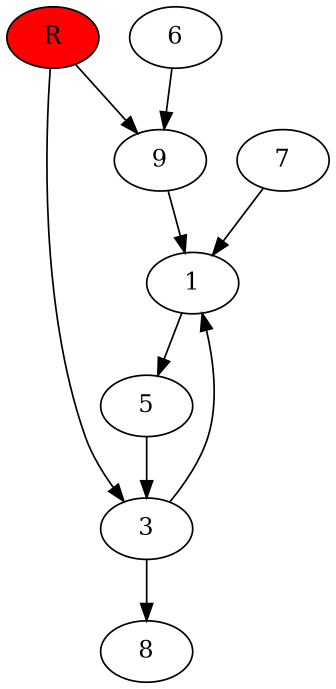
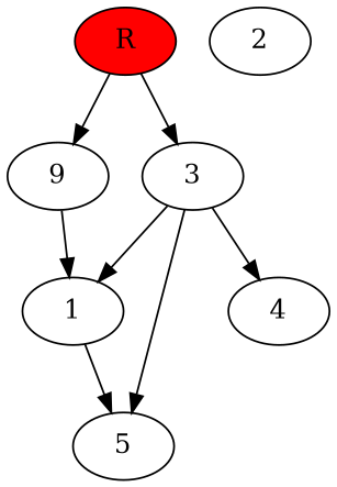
  digraph {
    1
    5
-   7
+   2
    3
-   8
+   8 [label=4]
    n7 [label=9]
-   6
    R [fillcolor="#ff0000" style=filled]
    1 -> 5
-   5 -> 3
-   7 -> 1
+   3 -> 5
    3 -> 1
    3 -> 8
    n7 -> 1
-   6 -> n7
    R -> 3
    R -> n7
  }
